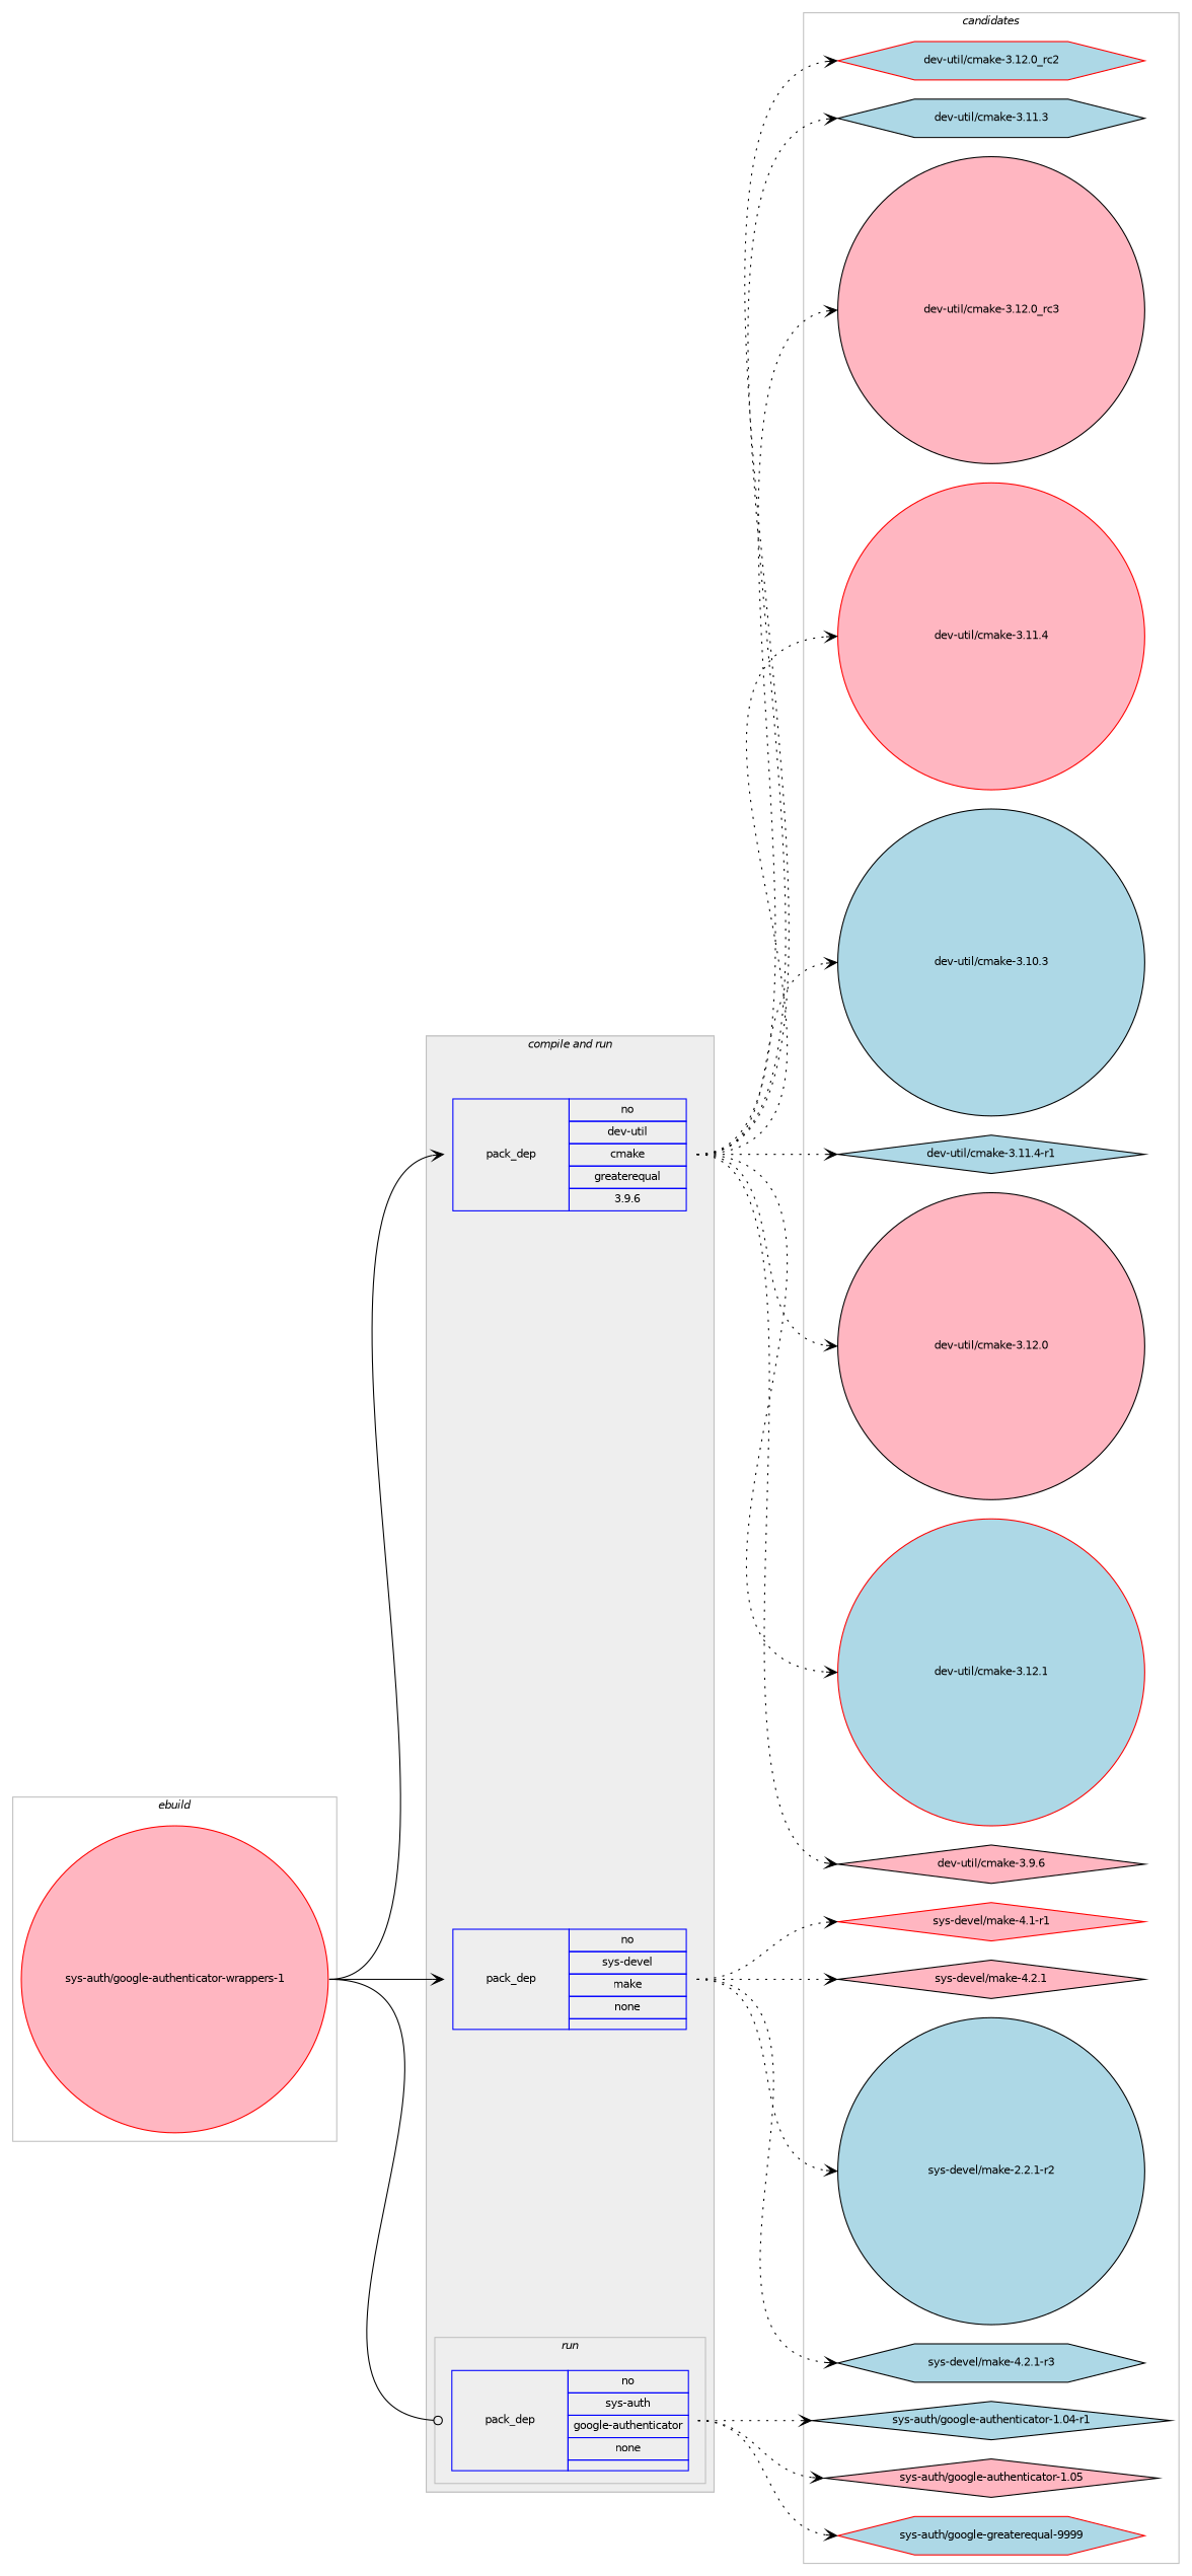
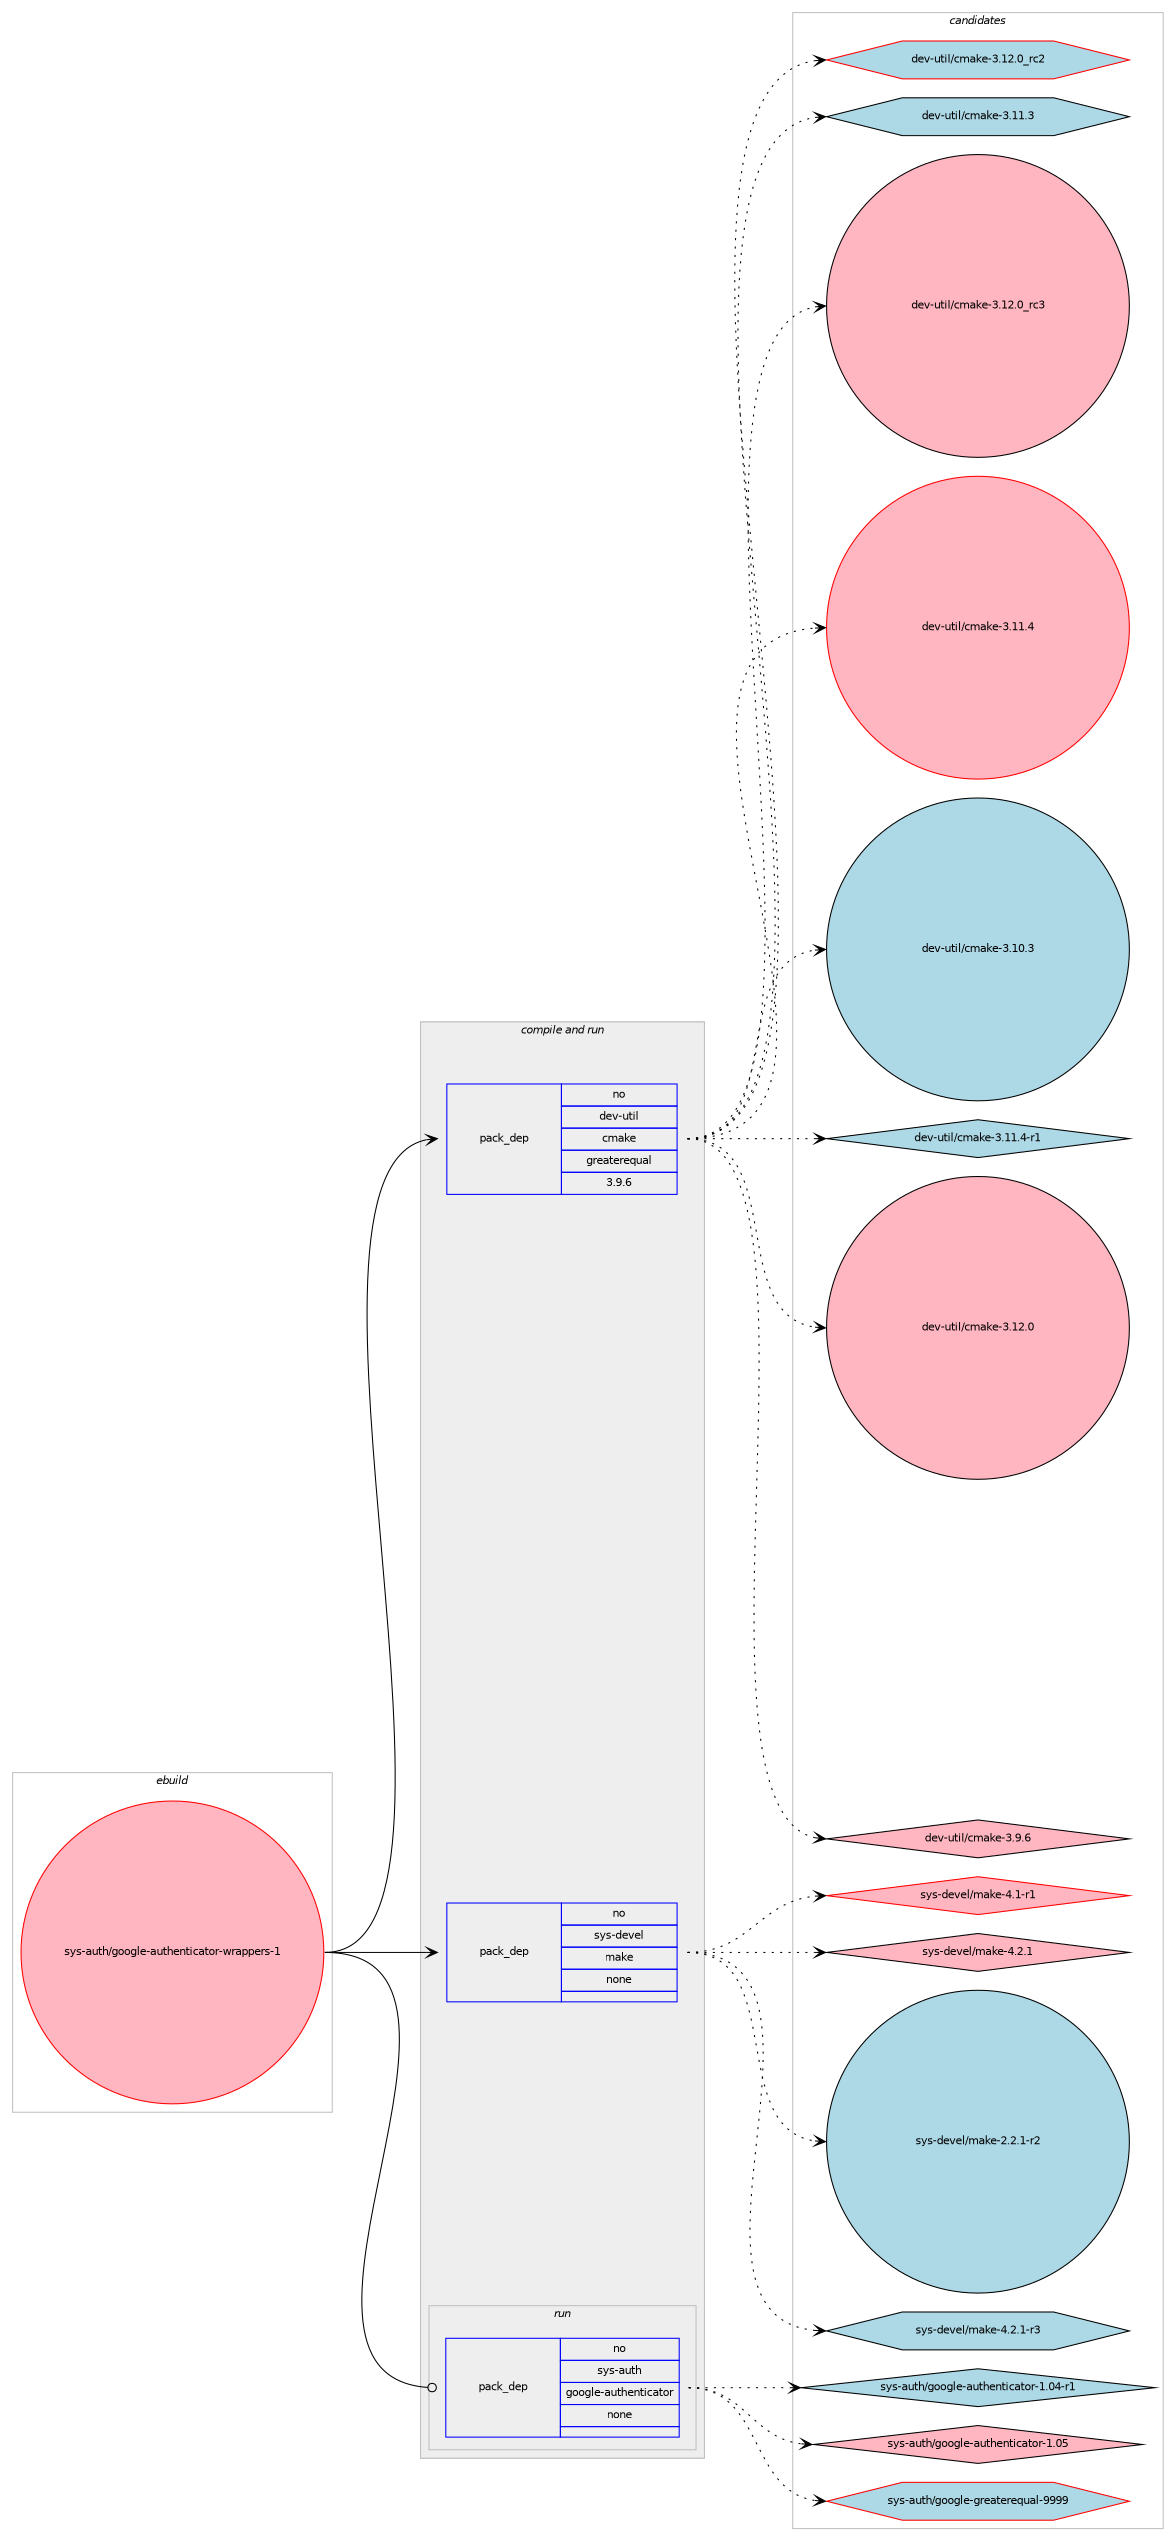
  digraph {
    compound=true
    concentrate=true
    fontname=Helvetica
    fontsize=10
    newrank=true
    rankdir=LR
    ranksep=1.5
    node [color=black fillcolor=lightblue fontname=Helvetica fontsize=10 shape=circle style=filled]
    edge [arrowhead=vee headport=w style=dotted tailport=e weight=100]
    n1 [color=red fillcolor=lightpink label="sys-auth/google-authenticator-wrappers-1" width=4]
    n2 [color=blue label=<<TABLE BORDER="0" CELLBORDER="1" CELLSPACING="0" CELLPADDING="4" WIDTH="220"><TR><TD ROWSPAN="6" CELLPADDING="30">pack_dep</TD></TR><TR><TD WIDTH="110">no</TD></TR><TR><TD>dev-util</TD></TR><TR><TD>cmake</TD></TR><TR><TD>greaterequal</TD></TR><TR><TD>3.9.6</TD></TR></TABLE>> shape=none fillcolor="" style=""]
    n3 [color=blue label=<<TABLE BORDER="0" CELLBORDER="1" CELLSPACING="0" CELLPADDING="4" WIDTH="220"><TR><TD ROWSPAN="6" CELLPADDING="30">pack_dep</TD></TR><TR><TD WIDTH="110">no</TD></TR><TR><TD>sys-devel</TD></TR><TR><TD>make</TD></TR><TR><TD>none</TD></TR><TR><TD></TD></TR></TABLE>> shape=none fillcolor="" style=""]
    n4 [color=blue label=<<TABLE BORDER="0" CELLBORDER="1" CELLSPACING="0" CELLPADDING="4" WIDTH="220"><TR><TD ROWSPAN="6" CELLPADDING="30">pack_dep</TD></TR><TR><TD WIDTH="110">no</TD></TR><TR><TD>sys-auth</TD></TR><TR><TD>google-authenticator</TD></TR><TR><TD>none</TD></TR><TR><TD></TD></TR></TABLE>> shape=none fillcolor="" style=""]
    n5 [color=red label="dev-util/cmake-3.12.0_rc2" shape=hexagon width=4]
    n6 [label="dev-util/cmake-3.11.3" shape=hexagon width=4]
    n7 [fillcolor=lightpink label="dev-util/cmake-3.12.0_rc3" width=4]
    n8 [color=red fillcolor=lightpink label="dev-util/cmake-3.11.4" width=4]
    n9 [label="dev-util/cmake-3.10.3" width=4]
    n10 [label="dev-util/cmake-3.11.4-r1" shape=diamond width=4]
    n11 [fillcolor=lightpink label="dev-util/cmake-3.12.0" width=4]
-   n12 [color=red label="dev-util/cmake-3.12.1" width=4]
    n13 [fillcolor=lightpink label="dev-util/cmake-3.9.6" shape=diamond width=4]
    n14 [color=red fillcolor=lightpink label="sys-devel/make-4.1-r1" shape=diamond width=4]
    n15 [fillcolor=lightpink label="sys-devel/make-4.2.1" shape=diamond width=4]
    n16 [label="sys-devel/make-2.2.1-r2" width=4]
    n17 [label="sys-devel/make-4.2.1-r3" shape=hexagon width=4]
    n18 [label="sys-auth/google-authenticator-1.04-r1" shape=diamond width=4]
    n19 [fillcolor=lightpink label="sys-auth/google-authenticator-1.05" shape=diamond width=4]
    n20 [color=red label="sys-auth/google-greaterequal-9999" shape=hexagon width=4]
    subgraph cluster_1 {
      color=gray
      label=<<i>dependencies</i>>
      subgraph cluster_2 {
        color=gray
        fillcolor="#eeeeee"
        label=<<i>compile</i>>
        style=filled
        subgraph sub_3 {
          color=gray
          fillcolor="#eeeeee"
          label=<<i>compile</i>>
          style=filled
          n2
        }
        subgraph sub_4 {
          color=gray
          fillcolor="#eeeeee"
          label=<<i>compile</i>>
          style=filled
          n3
        }
      }
      subgraph cluster_5 {
        color=gray
        fillcolor="#eeeeee"
        label=<<i>compile and run</i>>
        style=filled
      }
      subgraph cluster_6 {
        color=gray
        fillcolor="#eeeeee"
        label=<<i>run</i>>
        style=filled
        subgraph sub_7 {
          color=gray
          fillcolor="#eeeeee"
          label=<<i>run</i>>
          style=filled
          n4
        }
      }
    }
    subgraph cluster_8 {
      color=gray
      label=<<i>ebuild</i>>
      rank=same
      n1
    }
    subgraph cluster_9 {
      color=gray
      label=<<i>candidates</i>>
      rank=same
      subgraph sub_10 {
        color=black
        label=<<i>candidates</i>>
        nodesep=1
        rank=same
        n5
        n6
        n7
        n8
        n9
        n10
        n11
-       n12
        n13
      }
      subgraph sub_11 {
        color=black
        label=<<i>candidates</i>>
        nodesep=1
        rank=same
        n14
        n15
        n16
        n17
      }
      subgraph sub_12 {
        color=black
        label=<<i>candidates</i>>
        nodesep=1
        rank=same
        n18
        n19
        n20
      }
    }
    n1 -> n2 [style=solid weight=20]
    n1 -> n3 [style=solid weight=20]
    n1 -> n4 [arrowhead=odot style=solid weight=20]
    n2 -> n5
    n2 -> n6
    n2 -> n7
    n2 -> n8
    n2 -> n9
    n2 -> n10
    n2 -> n11
-   n2 -> n12
    n2 -> n13
    n3 -> n14
    n3 -> n15
    n3 -> n16
    n3 -> n17
    n4 -> n18
    n4 -> n19
    n4 -> n20
  }
